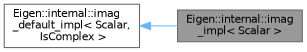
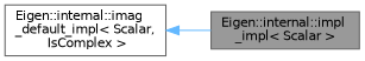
  digraph {
    rankdir=LR
    node [color=gray40 fontname=Helvetica fontsize=10 shape=box style=filled]
-   n1 [fillcolor=grey60 fontcolor=black height=0.2 label="Eigen::internal::imag\l_impl\< Scalar \>" width=0.4]
+   n1 [fillcolor=grey60 fontcolor=black height=0.2 label="Eigen::internal::impl\l_impl\< Scalar \>" width=0.4]
    n2 [fillcolor=white height=0.2 label="Eigen::internal::imag\l_default_impl\< Scalar,\l IsComplex \>" width=0.4]
    n2 -> n1 [color=steelblue1 dir=back fontname=Helvetica fontsize=10 labelfontname=Helvetica labelfontsize=10 style=solid]
  }
